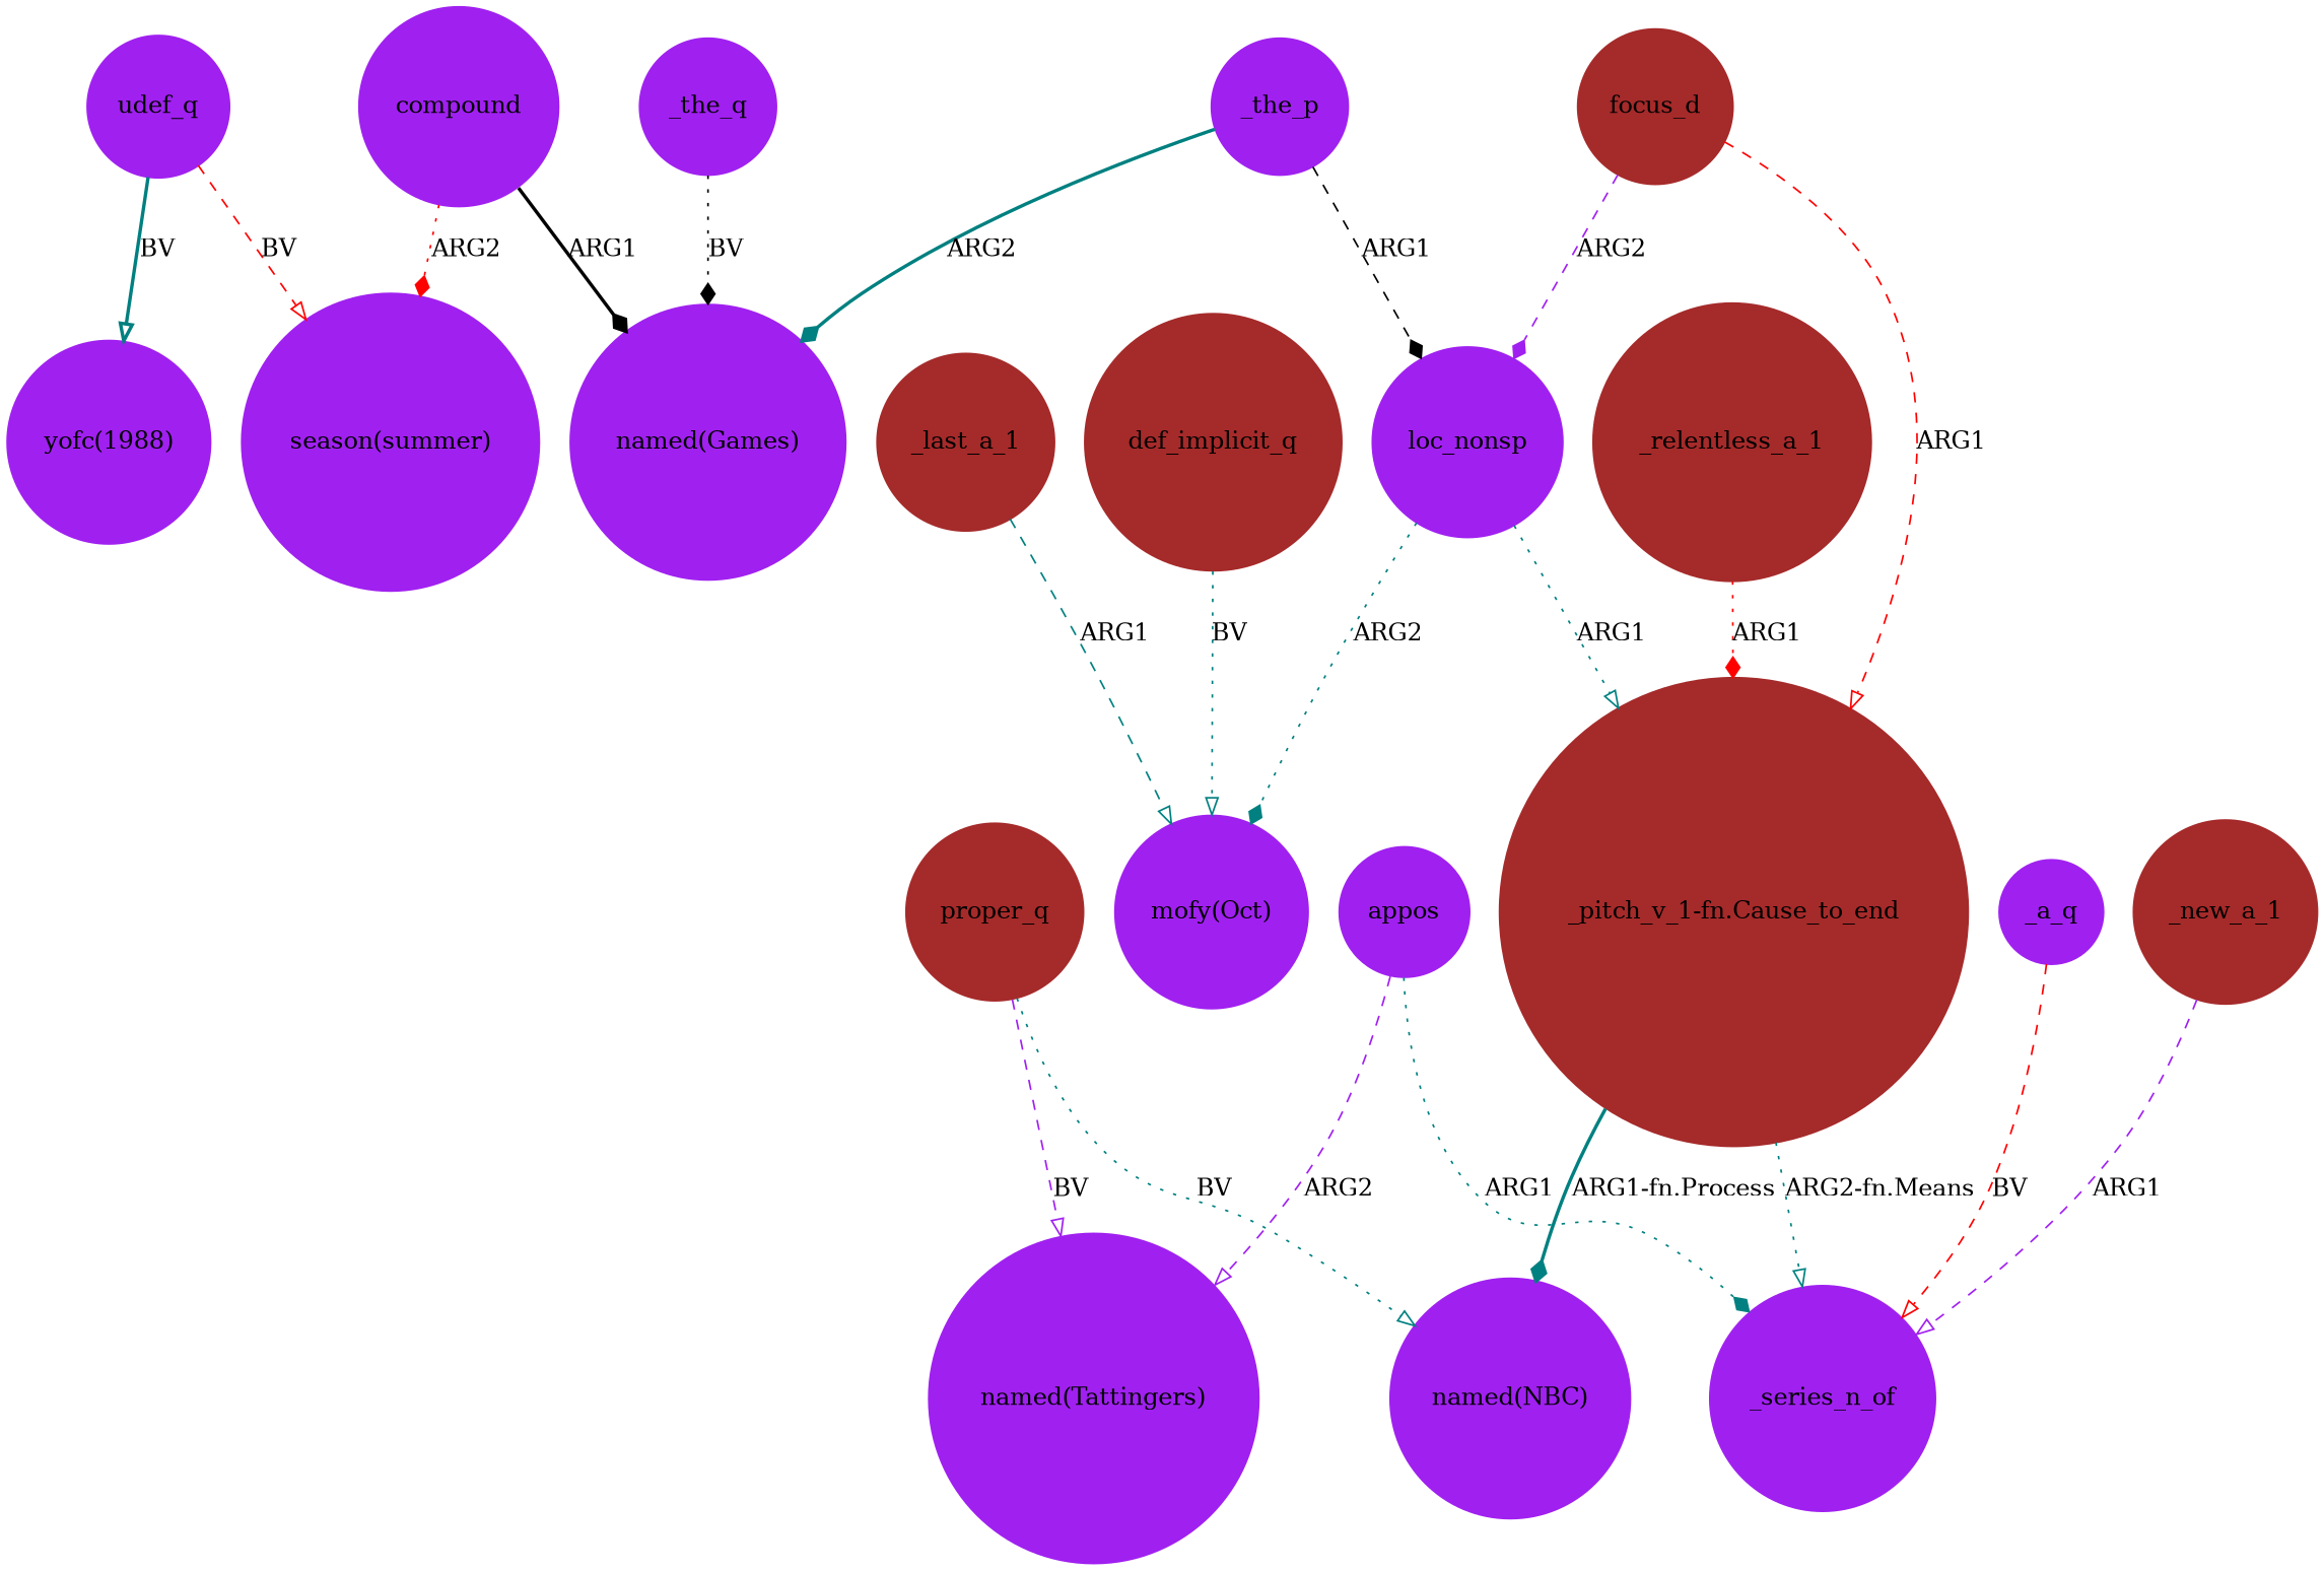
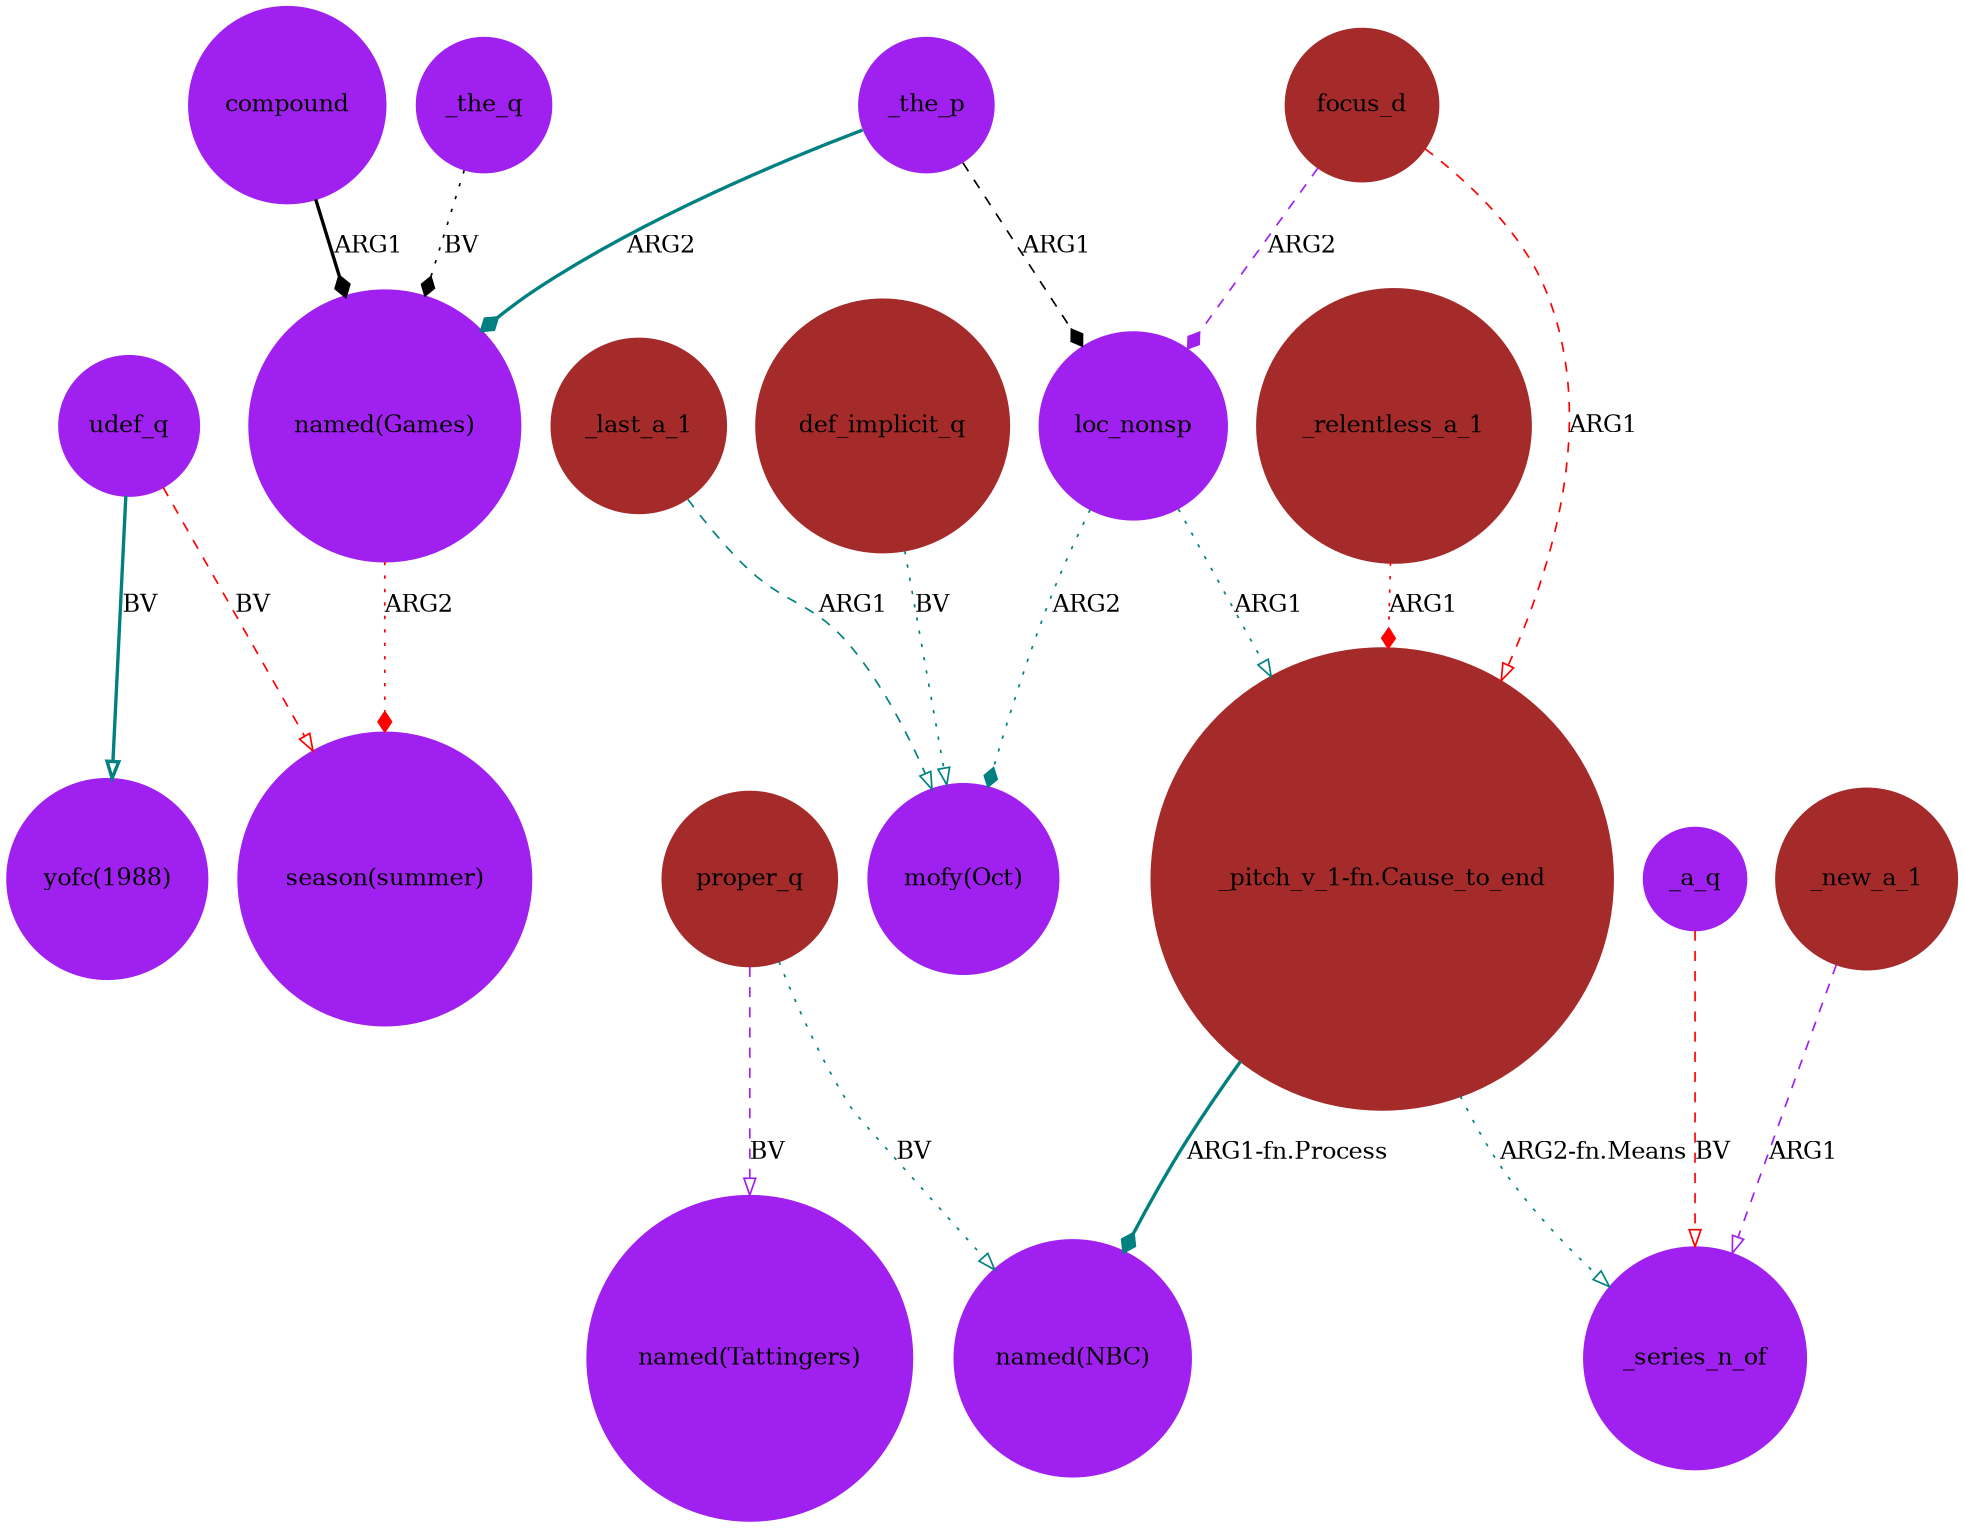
  digraph {
    node [color=purple shape=circle style=filled]
    edge [arrowhead=onormal color=teal style=dashed]
    udef_q
    "season(summer)"
    "yofc(1988)"
    _relentless_a_1 [color=brown]
    "_pitch_v_1-fn.Cause_to_end" [color=brown]
    "named(NBC)"
    _series_n_of
    proper_q [color=brown]
    "named(Tattingers)"
    _last_a_1 [color=brown]
    "mofy(Oct)"
    compound
    "named(Games)"
    focus_d [color=brown]
    loc_nonsp
    _a_q
    n17 [label=_the_p]
    _new_a_1 [color=brown]
-   appos
    def_implicit_q [color=brown]
    _the_q
    udef_q -> "season(summer)" [color=red label=BV]
    udef_q -> "yofc(1988)" [label=BV style=bold]
    _relentless_a_1 -> "_pitch_v_1-fn.Cause_to_end" [arrowhead=diamond color=red label=ARG1 style=dotted]
    "_pitch_v_1-fn.Cause_to_end" -> "named(NBC)" [arrowhead=diamond label="ARG1-fn.Process" style=bold]
    "_pitch_v_1-fn.Cause_to_end" -> _series_n_of [label="ARG2-fn.Means" style=dotted]
    proper_q -> "named(NBC)" [label=BV style=dotted]
    proper_q -> "named(Tattingers)" [color=purple label=BV]
    _last_a_1 -> "mofy(Oct)" [label=ARG1]
-   compound -> "season(summer)" [arrowhead=diamond color=red label=ARG2 style=dotted]
+   "named(Games)" -> "season(summer)" [arrowhead=diamond color=red label=ARG2 style=dotted]
    compound -> "named(Games)" [arrowhead=diamond color=black label=ARG1 style=bold]
    focus_d -> "_pitch_v_1-fn.Cause_to_end" [color=red label=ARG1]
    focus_d -> loc_nonsp [arrowhead=diamond color=purple label=ARG2]
    loc_nonsp -> "_pitch_v_1-fn.Cause_to_end" [label=ARG1 style=dotted]
    loc_nonsp -> "mofy(Oct)" [arrowhead=diamond label=ARG2 style=dotted]
    _a_q -> _series_n_of [color=red label=BV]
    n17 -> "named(Games)" [arrowhead=diamond label=ARG2 style=bold]
    n17 -> loc_nonsp [arrowhead=diamond color=black label=ARG1]
    _new_a_1 -> _series_n_of [color=purple label=ARG1]
-   appos -> _series_n_of [arrowhead=diamond label=ARG1 style=dotted]
-   appos -> "named(Tattingers)" [color=purple label=ARG2]
    def_implicit_q -> "mofy(Oct)" [label=BV style=dotted]
    _the_q -> "named(Games)" [arrowhead=diamond color=black label=BV style=dotted]
  }
